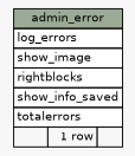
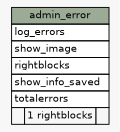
  digraph {
    bgcolor="#f7f7f7"
    fontname=Helvetica
    fontsize=11
    nodesep=0.18
    rankdir=RL
    ranksep=0.46
-   n1 [fontname=Helvetica fontsize=11 label=<     <TABLE BORDER="0" CELLBORDER="1" CELLSPACING="0" BGCOLOR="#ffffff">       <TR><TD COLSPAN="3" BGCOLOR="#9bab96" ALIGN="CENTER">admin_error</TD></TR>       <TR><TD PORT="log_errors" COLSPAN="3" ALIGN="LEFT">log_errors</TD></TR>       <TR><TD PORT="show_image" COLSPAN="3" ALIGN="LEFT">show_image</TD></TR>       <TR><TD PORT="rightblocks" COLSPAN="3" ALIGN="LEFT">rightblocks</TD></TR>       <TR><TD PORT="show_info_saved" COLSPAN="3" ALIGN="LEFT">show_info_saved</TD></TR>       <TR><TD PORT="totalerrors" COLSPAN="3" ALIGN="LEFT">totalerrors</TD></TR>       <TR><TD ALIGN="LEFT" BGCOLOR="#f7f7f7">  </TD><TD ALIGN="RIGHT" BGCOLOR="#f7f7f7">1 row</TD><TD ALIGN="RIGHT" BGCOLOR="#f7f7f7">  </TD></TR>     </TABLE>> shape=plaintext]
+   n1 [fontname=Helvetica fontsize=11 label=<     <TABLE BORDER="0" CELLBORDER="1" CELLSPACING="0" BGCOLOR="#ffffff">       <TR><TD COLSPAN="3" BGCOLOR="#9bab96" ALIGN="CENTER">admin_error</TD></TR>       <TR><TD PORT="log_errors" COLSPAN="3" ALIGN="LEFT">log_errors</TD></TR>       <TR><TD PORT="show_image" COLSPAN="3" ALIGN="LEFT">show_image</TD></TR>       <TR><TD PORT="rightblocks" COLSPAN="3" ALIGN="LEFT">rightblocks</TD></TR>       <TR><TD PORT="show_info_saved" COLSPAN="3" ALIGN="LEFT">show_info_saved</TD></TR>       <TR><TD PORT="totalerrors" COLSPAN="3" ALIGN="LEFT">totalerrors</TD></TR>       <TR><TD ALIGN="LEFT" BGCOLOR="#f7f7f7">  </TD><TD ALIGN="RIGHT" BGCOLOR="#f7f7f7">1 rightblocks</TD><TD ALIGN="RIGHT" BGCOLOR="#f7f7f7">  </TD></TR>     </TABLE>> shape=plaintext]
  }
